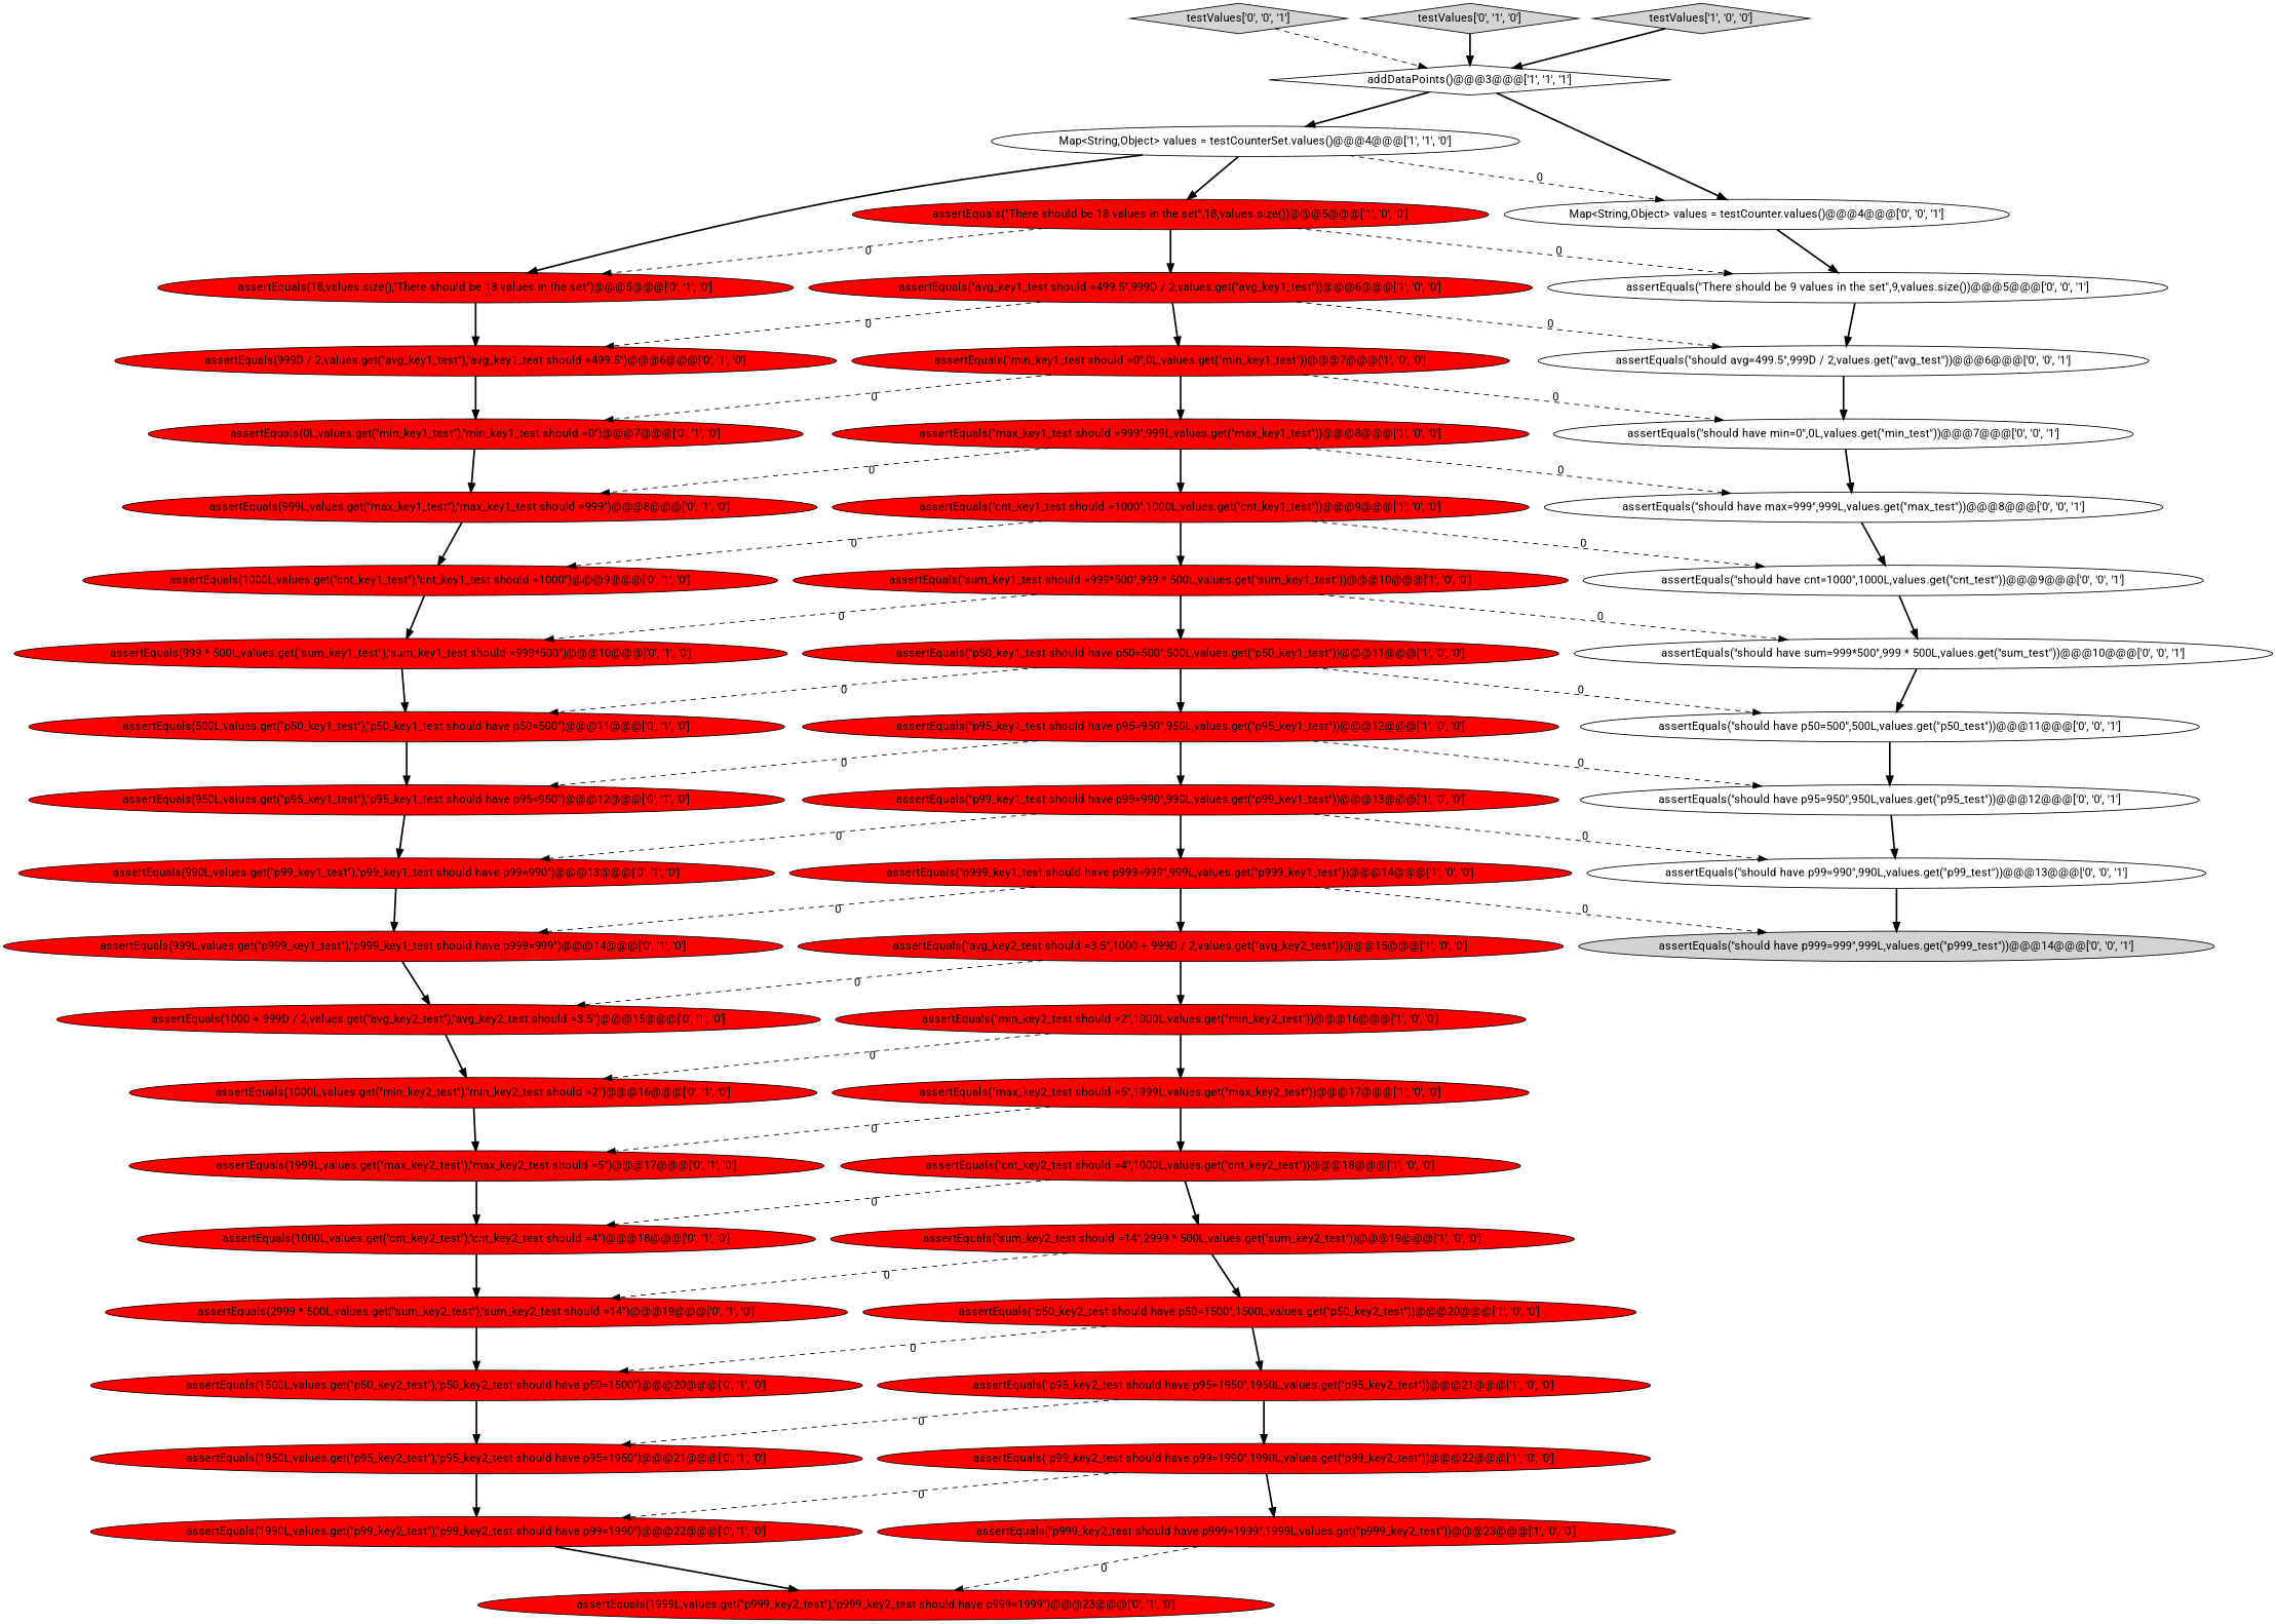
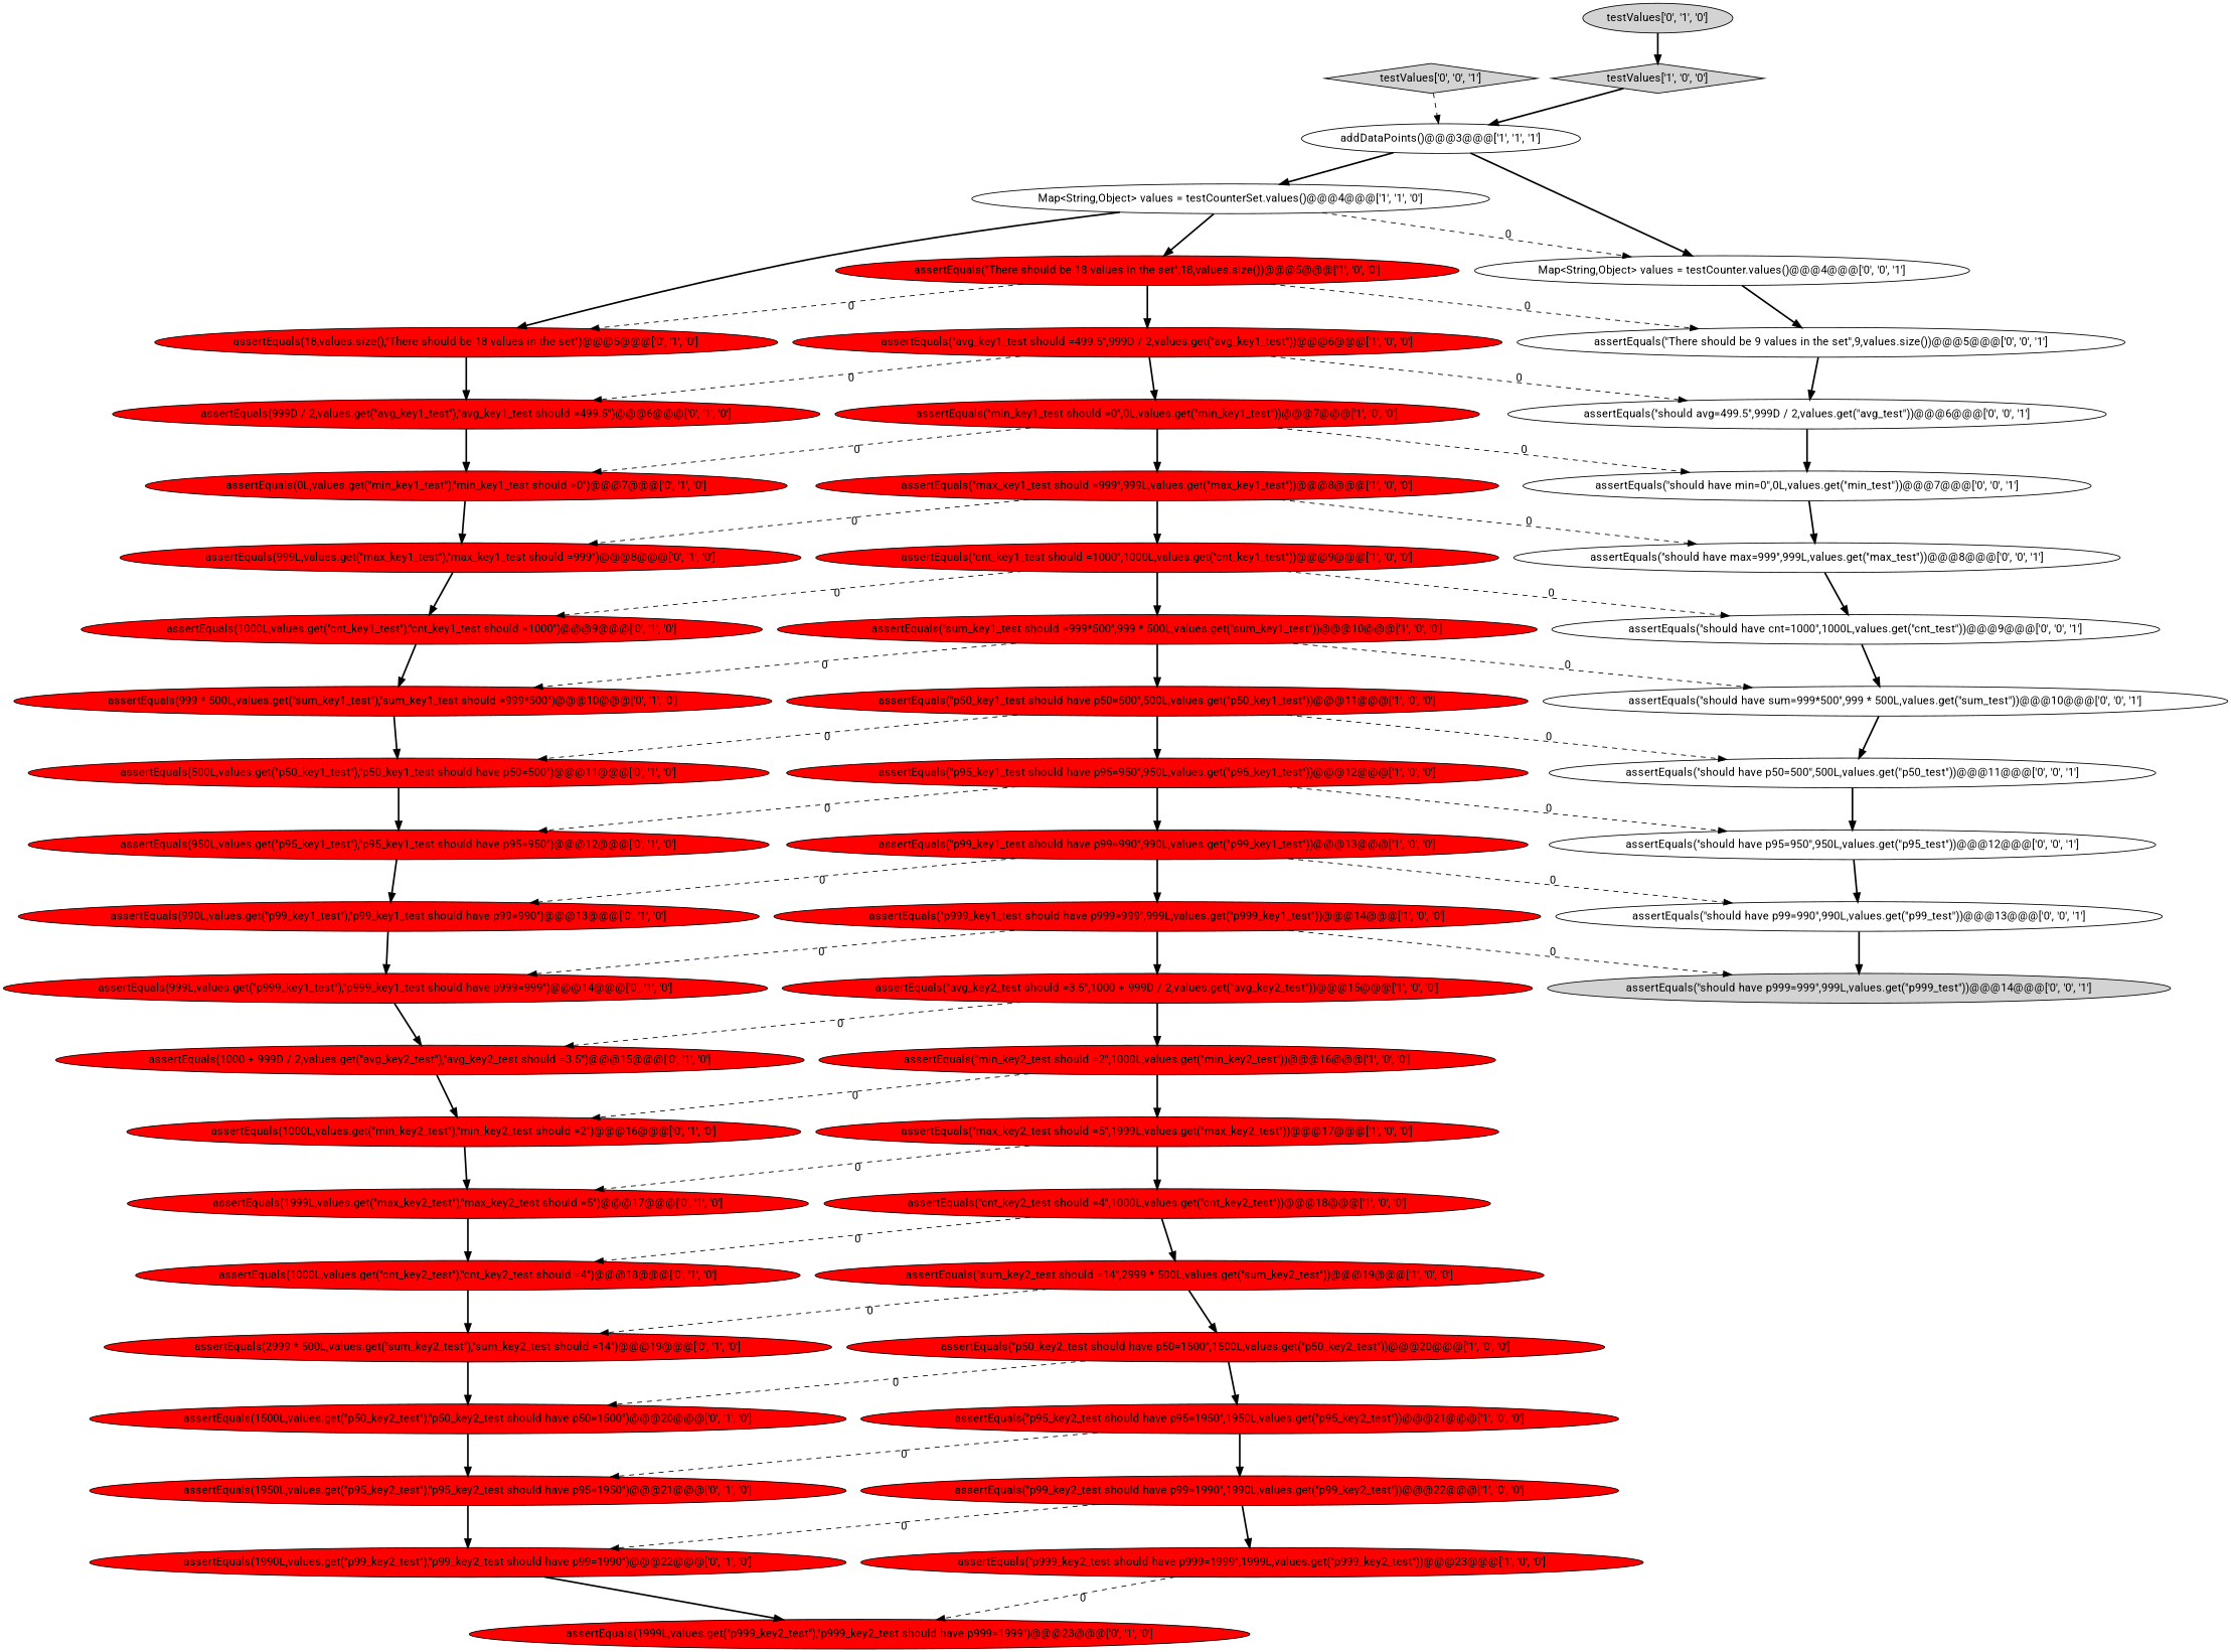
  digraph {
    fontname=Roboto
    node [fillcolor=red fontname=Roboto shape=ellipse style=filled]
    edge [fontname=Roboto style=bold]
    n1 [label="assertEquals(1999L,values.get(\"max_key2_test\"),\"max_key2_test should =5\")@@@17@@@['0', '1', '0']"]
    n2 [label="assertEquals(1000L,values.get(\"cnt_key2_test\"),\"cnt_key2_test should =4\")@@@18@@@['0', '1', '0']"]
    n3 [label="assertEquals(2999 * 500L,values.get(\"sum_key2_test\"),\"sum_key2_test should =14\")@@@19@@@['0', '1', '0']"]
    n4 [label="assertEquals(999L,values.get(\"max_key1_test\"),\"max_key1_test should =999\")@@@8@@@['0', '1', '0']"]
    n5 [label="assertEquals(1000L,values.get(\"cnt_key1_test\"),\"cnt_key1_test should =1000\")@@@9@@@['0', '1', '0']"]
    n6 [label="assertEquals(999 * 500L,values.get(\"sum_key1_test\"),\"sum_key1_test should =999*500\")@@@10@@@['0', '1', '0']"]
    n7 [label="assertEquals(990L,values.get(\"p99_key1_test\"),\"p99_key1_test should have p99=990\")@@@13@@@['0', '1', '0']"]
    n8 [label="assertEquals(999L,values.get(\"p999_key1_test\"),\"p999_key1_test should have p999=999\")@@@14@@@['0', '1', '0']"]
    n9 [label="assertEquals(1000 + 999D / 2,values.get(\"avg_key2_test\"),\"avg_key2_test should =3.5\")@@@15@@@['0', '1', '0']"]
    n10 [label="assertEquals(\"sum_key2_test should =14\",2999 * 500L,values.get(\"sum_key2_test\"))@@@19@@@['1', '0', '0']"]
    n11 [label="assertEquals(\"p50_key2_test should have p50=1500\",1500L,values.get(\"p50_key2_test\"))@@@20@@@['1', '0', '0']"]
    n12 [label="assertEquals(\"p95_key2_test should have p95=1950\",1950L,values.get(\"p95_key2_test\"))@@@21@@@['1', '0', '0']"]
    n13 [label="assertEquals(1500L,values.get(\"p50_key2_test\"),\"p50_key2_test should have p50=1500\")@@@20@@@['0', '1', '0']"]
    n14 [label="assertEquals(\"p999_key1_test should have p999=999\",999L,values.get(\"p999_key1_test\"))@@@14@@@['1', '0', '0']"]
    n15 [fillcolor=lightgray label="assertEquals(\"should have p999=999\",999L,values.get(\"p999_test\"))@@@14@@@['0', '0', '1']"]
    n16 [label="assertEquals(\"avg_key2_test should =3.5\",1000 + 999D / 2,values.get(\"avg_key2_test\"))@@@15@@@['1', '0', '0']"]
    n17 [label="assertEquals(\"min_key2_test should =2\",1000L,values.get(\"min_key2_test\"))@@@16@@@['1', '0', '0']"]
    n18 [label="assertEquals(500L,values.get(\"p50_key1_test\"),\"p50_key1_test should have p50=500\")@@@11@@@['0', '1', '0']"]
    n19 [label="assertEquals(950L,values.get(\"p95_key1_test\"),\"p95_key1_test should have p95=950\")@@@12@@@['0', '1', '0']"]
    n20 [fillcolor=white label="assertEquals(\"should have max=999\",999L,values.get(\"max_test\"))@@@8@@@['0', '0', '1']"]
    n21 [fillcolor=white label="assertEquals(\"should have cnt=1000\",1000L,values.get(\"cnt_test\"))@@@9@@@['0', '0', '1']"]
    n22 [fillcolor=white label="assertEquals(\"should have sum=999*500\",999 * 500L,values.get(\"sum_test\"))@@@10@@@['0', '0', '1']"]
    n23 [label="assertEquals(\"p99_key2_test should have p99=1990\",1990L,values.get(\"p99_key2_test\"))@@@22@@@['1', '0', '0']"]
    n24 [label="assertEquals(1950L,values.get(\"p95_key2_test\"),\"p95_key2_test should have p95=1950\")@@@21@@@['0', '1', '0']"]
    n25 [label="assertEquals(1990L,values.get(\"p99_key2_test\"),\"p99_key2_test should have p99=1990\")@@@22@@@['0', '1', '0']"]
    n26 [label="assertEquals(\"p999_key2_test should have p999=1999\",1999L,values.get(\"p999_key2_test\"))@@@23@@@['1', '0', '0']"]
    n27 [fillcolor=lightgray label="testValues['0', '0', '1']" shape=diamond]
-   n28 [fillcolor=white label="addDataPoints()@@@3@@@['1', '1', '1']" shape=diamond]
+   n28 [fillcolor=white label="addDataPoints()@@@3@@@['1', '1', '1']"]
    n29 [fillcolor=white label="Map<String,Object> values = testCounter.values()@@@4@@@['0', '0', '1']"]
    n30 [fillcolor=white label="Map<String,Object> values = testCounterSet.values()@@@4@@@['1', '1', '0']"]
    n31 [label="assertEquals(\"There should be 18 values in the set\",18,values.size())@@@5@@@['1', '0', '0']"]
    n32 [label="assertEquals(\"avg_key1_test should =499.5\",999D / 2,values.get(\"avg_key1_test\"))@@@6@@@['1', '0', '0']"]
    n33 [fillcolor=white label="assertEquals(\"There should be 9 values in the set\",9,values.size())@@@5@@@['0', '0', '1']"]
    n34 [label="assertEquals(18,values.size(),\"There should be 18 values in the set\")@@@5@@@['0', '1', '0']"]
    n35 [label="assertEquals(999D / 2,values.get(\"avg_key1_test\"),\"avg_key1_test should =499.5\")@@@6@@@['0', '1', '0']"]
    n36 [fillcolor=white label="assertEquals(\"should avg=499.5\",999D / 2,values.get(\"avg_test\"))@@@6@@@['0', '0', '1']"]
    n37 [label="assertEquals(\"min_key1_test should =0\",0L,values.get(\"min_key1_test\"))@@@7@@@['1', '0', '0']"]
    n38 [fillcolor=white label="assertEquals(\"should have p99=990\",990L,values.get(\"p99_test\"))@@@13@@@['0', '0', '1']"]
    n39 [label="assertEquals(\"p50_key1_test should have p50=500\",500L,values.get(\"p50_key1_test\"))@@@11@@@['1', '0', '0']"]
    n40 [fillcolor=white label="assertEquals(\"should have p50=500\",500L,values.get(\"p50_test\"))@@@11@@@['0', '0', '1']"]
    n41 [label="assertEquals(\"p95_key1_test should have p95=950\",950L,values.get(\"p95_key1_test\"))@@@12@@@['1', '0', '0']"]
    n42 [fillcolor=white label="assertEquals(\"should have p95=950\",950L,values.get(\"p95_test\"))@@@12@@@['0', '0', '1']"]
    n43 [label="assertEquals(\"p99_key1_test should have p99=990\",990L,values.get(\"p99_key1_test\"))@@@13@@@['1', '0', '0']"]
    n44 [label="assertEquals(1999L,values.get(\"p999_key2_test\"),\"p999_key2_test should have p999=1999\")@@@23@@@['0', '1', '0']"]
    n45 [label="assertEquals(0L,values.get(\"min_key1_test\"),\"min_key1_test should =0\")@@@7@@@['0', '1', '0']"]
    n46 [label="assertEquals(\"sum_key1_test should =999*500\",999 * 500L,values.get(\"sum_key1_test\"))@@@10@@@['1', '0', '0']"]
    n47 [label="assertEquals(1000L,values.get(\"min_key2_test\"),\"min_key2_test should =2\")@@@16@@@['0', '1', '0']"]
    n48 [fillcolor=white label="assertEquals(\"should have min=0\",0L,values.get(\"min_test\"))@@@7@@@['0', '0', '1']"]
    n49 [label="assertEquals(\"max_key1_test should =999\",999L,values.get(\"max_key1_test\"))@@@8@@@['1', '0', '0']"]
-   n50 [fillcolor=lightgray label="testValues['0', '1', '0']" shape=diamond]
+   n50 [fillcolor=lightgray label="testValues['0', '1', '0']"]
    n51 [fillcolor=lightgray label="testValues['1', '0', '0']" shape=diamond]
    n52 [label="assertEquals(\"cnt_key1_test should =1000\",1000L,values.get(\"cnt_key1_test\"))@@@9@@@['1', '0', '0']"]
    n53 [label="assertEquals(\"cnt_key2_test should =4\",1000L,values.get(\"cnt_key2_test\"))@@@18@@@['1', '0', '0']"]
    n54 [label="assertEquals(\"max_key2_test should =5\",1999L,values.get(\"max_key2_test\"))@@@17@@@['1', '0', '0']"]
    n1 -> n2
    n2 -> n3
    n3 -> n13
    n4 -> n5
    n5 -> n6
    n6 -> n18
    n7 -> n8
    n8 -> n9
    n9 -> n47
    n10 -> n3 [label=0 style=dashed]
    n10 -> n11
    n11 -> n12
    n11 -> n13 [label=0 style=dashed]
    n12 -> n23
    n12 -> n24 [label=0 style=dashed]
    n13 -> n24
    n14 -> n8 [label=0 style=dashed]
    n14 -> n15 [label=0 style=dashed]
    n14 -> n16
    n16 -> n9 [label=0 style=dashed]
    n16 -> n17
    n17 -> n47 [label=0 style=dashed]
    n17 -> n54
    n18 -> n19
    n19 -> n7
    n20 -> n21
    n21 -> n22
    n22 -> n40
    n23 -> n25 [label=0 style=dashed]
    n23 -> n26
    n24 -> n25
    n25 -> n44
    n26 -> n44 [label=0 style=dashed]
    n27 -> n28 [style=dashed]
    n28 -> n29
    n28 -> n30
    n29 -> n33
    n30 -> n29 [label=0 style=dashed]
    n30 -> n31
    n30 -> n34
    n31 -> n32
    n31 -> n33 [label=0 style=dashed]
    n31 -> n34 [label=0 style=dashed]
    n32 -> n35 [label=0 style=dashed]
    n32 -> n36 [label=0 style=dashed]
    n32 -> n37
    n33 -> n36
    n34 -> n35
    n35 -> n45
    n36 -> n48
    n37 -> n45 [label=0 style=dashed]
    n37 -> n48 [label=0 style=dashed]
    n37 -> n49
    n38 -> n15
    n39 -> n18 [label=0 style=dashed]
    n39 -> n40 [label=0 style=dashed]
    n39 -> n41
    n40 -> n42
    n41 -> n19 [label=0 style=dashed]
    n41 -> n42 [label=0 style=dashed]
    n41 -> n43
    n42 -> n38
    n43 -> n7 [label=0 style=dashed]
    n43 -> n14
    n43 -> n38 [label=0 style=dashed]
    n45 -> n4
    n46 -> n6 [label=0 style=dashed]
    n46 -> n22 [label=0 style=dashed]
    n46 -> n39
    n47 -> n1
    n48 -> n20
    n49 -> n4 [label=0 style=dashed]
    n49 -> n20 [label=0 style=dashed]
    n49 -> n52
-   n50 -> n28
+   n50 -> n51
    n51 -> n28
    n52 -> n5 [label=0 style=dashed]
    n52 -> n21 [label=0 style=dashed]
    n52 -> n46
    n53 -> n2 [label=0 style=dashed]
    n53 -> n10
    n54 -> n1 [label=0 style=dashed]
    n54 -> n53
  }
